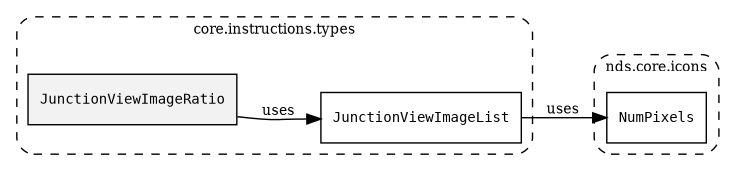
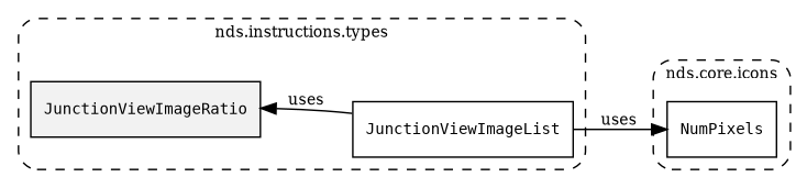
  digraph {
    fontsize=10
    rankdir=LR
    node [fontsize=10 shape=box]
    edge [fontsize=10]
    n1 [fillcolor="#0000000D" label=<<font face="monospace"><table align="center" border="0" cellspacing="0" cellpadding="0"><tr><td href="../../../content/packages/nds.instructions.types.html#Structure-JunctionViewImageRatio" title="Structure defined in nds.instructions.types">JunctionViewImageRatio</td></tr></table></font>> style=filled]
    n2 [label=<<font face="monospace"><table align="center" border="0" cellspacing="0" cellpadding="0"><tr><td href="../../../content/packages/nds.instructions.types.html#Structure-JunctionViewImageList" title="Structure defined in nds.instructions.types">JunctionViewImageList</td></tr></table></font>>]
    n3 [label=<<font face="monospace"><table align="center" border="0" cellspacing="0" cellpadding="0"><tr><td href="../../../content/packages/nds.core.icons.html#Subtype-NumPixels" title="Subtype defined in nds.core.icons">NumPixels</td></tr></table></font>>]
    subgraph cluster_1 {
-     label="core.instructions.types"
+     label="nds.instructions.types"
      style="dashed, rounded"
      n1
      n2
    }
    subgraph cluster_2 {
      label="nds.core.icons"
      style="dashed, rounded"
      n3
    }
-   n1 -> n2 [label=uses]
+   n2 -> n1 [label=uses]
    n2 -> n3 [label=uses]
  }
